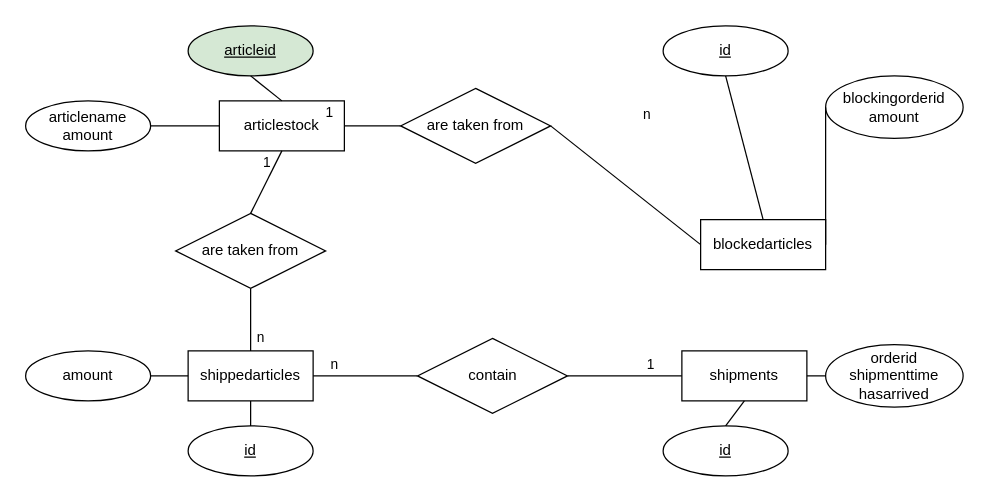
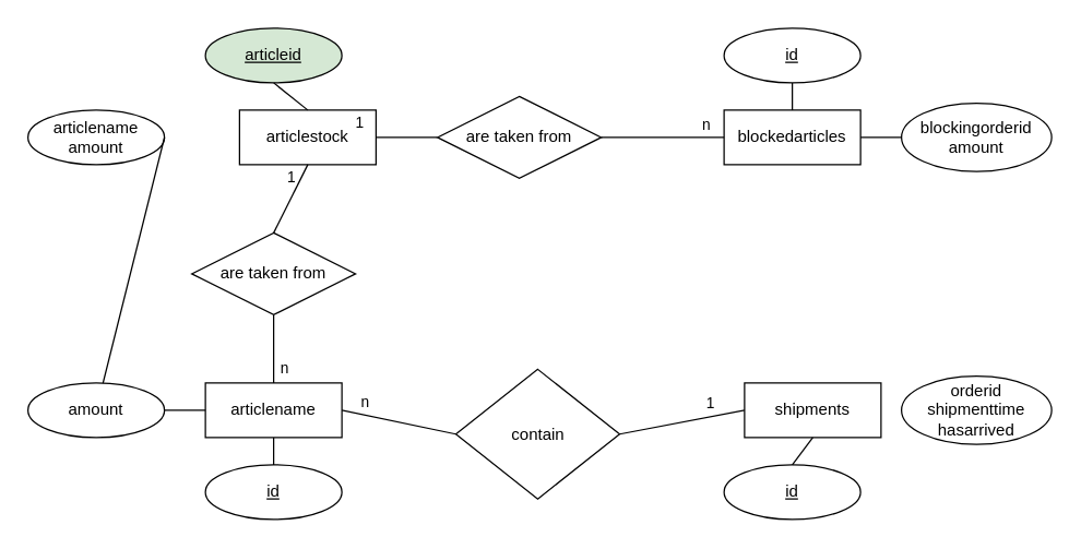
  <mxCell id="0" />
  <mxCell id="1" parent="0" />
  <mxCell id="2" value="articlestock" style="whiteSpace=wrap;html=1;align=center;" vertex="1" parent="1"><mxGeometry x="175" y="80" width="100" height="40" as="geometry" /></mxCell>
  <mxCell id="3" value="articleid" style="ellipse;whiteSpace=wrap;html=1;align=center;fontStyle=4;fillColor=#d5e8d4;" vertex="1" parent="1"><mxGeometry x="150" y="20" width="100" height="40" as="geometry" /></mxCell>
  <mxCell id="4" value="articlename&lt;br&gt;amount" style="ellipse;whiteSpace=wrap;html=1;align=center;" vertex="1" parent="1"><mxGeometry x="20" y="80" width="100" height="40" as="geometry" /></mxCell>
- <mxCell id="5" value="blockedarticles" style="whiteSpace=wrap;html=1;align=center;" vertex="1" parent="1"><mxGeometry x="560" y="175" width="100" height="40" as="geometry" /></mxCell>
- <mxCell id="6" value="shippedarticles" style="whiteSpace=wrap;html=1;align=center;" vertex="1" parent="1"><mxGeometry x="150" y="280" width="100" height="40" as="geometry" /></mxCell>
+ <mxCell id="5" value="blockedarticles" style="whiteSpace=wrap;html=1;align=center;" vertex="1" parent="1"><mxGeometry x="530" y="80" width="100" height="40" as="geometry" /></mxCell>
+ <mxCell id="6" value="articlename" style="whiteSpace=wrap;html=1;align=center;" vertex="1" parent="1"><mxGeometry x="150" y="280" width="100" height="40" as="geometry" /></mxCell>
  <mxCell id="7" value="shipments" style="whiteSpace=wrap;html=1;align=center;" vertex="1" parent="1"><mxGeometry x="545" y="280" width="100" height="40" as="geometry" /></mxCell>
  <mxCell id="8" value="are taken from" style="shape=rhombus;perimeter=rhombusPerimeter;whiteSpace=wrap;html=1;align=center;" vertex="1" parent="1"><mxGeometry x="320" y="70" width="120" height="60" as="geometry" /></mxCell>
  <mxCell id="9" value="are taken from" style="shape=rhombus;perimeter=rhombusPerimeter;whiteSpace=wrap;html=1;align=center;" vertex="1" parent="1"><mxGeometry x="140" y="170" width="120" height="60" as="geometry" /></mxCell>
- <mxCell id="10" value="contain" style="shape=rhombus;perimeter=rhombusPerimeter;whiteSpace=wrap;html=1;align=center;" vertex="1" parent="1"><mxGeometry x="333.5" y="270" width="120" height="60" as="geometry" /></mxCell>
+ <mxCell id="10" value="contain" style="shape=rhombus;perimeter=rhombusPerimeter;whiteSpace=wrap;html=1;align=center;" vertex="1" parent="1"><mxGeometry x="333.5" y="270" width="120" height="95" as="geometry" /></mxCell>
  <mxCell id="11" value="" style="endArrow=none;html=1;rounded=0;exitX=1;exitY=0.5;exitDx=0;exitDy=0;entryX=0;entryY=0.5;entryDx=0;entryDy=0;" edge="1" parent="1" source="10" target="7"><mxGeometry relative="1" as="geometry"><mxPoint x="480" y="250" as="sourcePoint" /><mxPoint x="640" y="250" as="targetPoint" /></mxGeometry></mxCell>
  <mxCell id="12" value="1" style="edgeLabel;html=1;align=center;verticalAlign=middle;resizable=0;points=[];" vertex="1" connectable="0" parent="11"><mxGeometry x="0.451" y="3" relative="1" as="geometry"><mxPoint y="-7" as="offset" /></mxGeometry></mxCell>
  <mxCell id="13" value="" style="endArrow=none;html=1;rounded=0;exitX=0;exitY=0.5;exitDx=0;exitDy=0;entryX=1;entryY=0.5;entryDx=0;entryDy=0;" edge="1" parent="1" source="10" target="6"><mxGeometry relative="1" as="geometry"><mxPoint x="464" y="310" as="sourcePoint" /><mxPoint x="540" y="310" as="targetPoint" /></mxGeometry></mxCell>
  <mxCell id="14" value="n" style="edgeLabel;html=1;align=center;verticalAlign=middle;resizable=0;points=[];" vertex="1" connectable="0" parent="13"><mxGeometry x="0.593" y="1" relative="1" as="geometry"><mxPoint y="-11" as="offset" /></mxGeometry></mxCell>
  <mxCell id="15" value="" style="endArrow=none;html=1;rounded=0;exitX=0.5;exitY=0;exitDx=0;exitDy=0;entryX=0.5;entryY=1;entryDx=0;entryDy=0;" edge="1" parent="1" source="6" target="9"><mxGeometry relative="1" as="geometry"><mxPoint x="344" y="310" as="sourcePoint" /><mxPoint x="260" y="310" as="targetPoint" /></mxGeometry></mxCell>
  <mxCell id="16" value="" style="endArrow=none;html=1;rounded=0;exitX=0.5;exitY=1;exitDx=0;exitDy=0;entryX=0.5;entryY=0;entryDx=0;entryDy=0;" edge="1" parent="1" source="2" target="9"><mxGeometry relative="1" as="geometry"><mxPoint x="354" y="320" as="sourcePoint" /><mxPoint x="270" y="320" as="targetPoint" /></mxGeometry></mxCell>
  <mxCell id="17" value="" style="endArrow=none;html=1;rounded=0;exitX=0;exitY=0.5;exitDx=0;exitDy=0;entryX=1;entryY=0.5;entryDx=0;entryDy=0;" edge="1" parent="1" source="8" target="2"><mxGeometry relative="1" as="geometry"><mxPoint x="364" y="330" as="sourcePoint" /><mxPoint x="280" y="330" as="targetPoint" /></mxGeometry></mxCell>
  <mxCell id="18" value="" style="endArrow=none;html=1;rounded=0;exitX=0;exitY=0.5;exitDx=0;exitDy=0;entryX=1;entryY=0.5;entryDx=0;entryDy=0;" edge="1" parent="1" source="5" target="8"><mxGeometry relative="1" as="geometry"><mxPoint x="374" y="340" as="sourcePoint" /><mxPoint x="290" y="340" as="targetPoint" /></mxGeometry></mxCell>
  <mxCell id="19" value="n" style="edgeLabel;html=1;align=center;verticalAlign=middle;resizable=0;points=[];" vertex="1" connectable="0" parent="1"><mxGeometry x="519.1" y="300" as="geometry"><mxPoint x="-312" y="-32" as="offset" /></mxGeometry></mxCell>
  <mxCell id="20" value="1" style="edgeLabel;html=1;align=center;verticalAlign=middle;resizable=0;points=[];" vertex="1" connectable="0" parent="1"><mxGeometry x="530" y="310" as="geometry"><mxPoint x="-318" y="-182" as="offset" /></mxGeometry></mxCell>
  <mxCell id="21" value="1" style="edgeLabel;html=1;align=center;verticalAlign=middle;resizable=0;points=[];" vertex="1" connectable="0" parent="1"><mxGeometry x="580" y="270" as="geometry"><mxPoint x="-318" y="-182" as="offset" /></mxGeometry></mxCell>
  <mxCell id="22" value="n" style="edgeLabel;html=1;align=center;verticalAlign=middle;resizable=0;points=[];" vertex="1" connectable="0" parent="1"><mxGeometry x="277.214" y="300" as="geometry"><mxPoint x="239" y="-210" as="offset" /></mxGeometry></mxCell>
  <mxCell id="23" value="id" style="ellipse;whiteSpace=wrap;html=1;align=center;fontStyle=4;" vertex="1" parent="1"><mxGeometry x="530" y="20" width="100" height="40" as="geometry" /></mxCell>
  <mxCell id="24" value="id" style="ellipse;whiteSpace=wrap;html=1;align=center;fontStyle=4;" vertex="1" parent="1"><mxGeometry x="150" y="340" width="100" height="40" as="geometry" /></mxCell>
  <mxCell id="25" value="id" style="ellipse;whiteSpace=wrap;html=1;align=center;fontStyle=4;" vertex="1" parent="1"><mxGeometry x="530" y="340" width="100" height="40" as="geometry" /></mxCell>
- <mxCell id="26" value="blockingorderid&lt;br&gt;amount" style="ellipse;whiteSpace=wrap;html=1;align=center;" vertex="1" parent="1"><mxGeometry x="660" y="60" width="110" height="50" as="geometry" /></mxCell>
+ <mxCell id="26" value="blockingorderid&lt;br&gt;amount" style="ellipse;whiteSpace=wrap;html=1;align=center;" vertex="1" parent="1"><mxGeometry x="660" y="75" width="110" height="50" as="geometry" /></mxCell>
  <mxCell id="27" value="amount" style="ellipse;whiteSpace=wrap;html=1;align=center;" vertex="1" parent="1"><mxGeometry x="20" y="280" width="100" height="40" as="geometry" /></mxCell>
  <mxCell id="28" value="orderid&lt;br&gt;shipmenttime&lt;br&gt;hasarrived" style="ellipse;whiteSpace=wrap;html=1;align=center;" vertex="1" parent="1"><mxGeometry x="660" y="275" width="110" height="50" as="geometry" /></mxCell>
- <mxCell id="29" value="" style="endArrow=none;html=1;rounded=0;exitX=1;exitY=0.5;exitDx=0;exitDy=0;entryX=0;entryY=0.5;entryDx=0;entryDy=0;" edge="1" parent="1" source="4" target="2"><mxGeometry relative="1" as="geometry"><mxPoint x="210" y="130" as="sourcePoint" /><mxPoint x="210" y="180" as="targetPoint" /></mxGeometry></mxCell>
+ <mxCell id="29" value="" style="endArrow=none;html=1;rounded=0;exitX=1;exitY=0.5;exitDx=0;exitDy=0;" edge="1" parent="1" source="4" target="27"><mxGeometry relative="1" as="geometry"><mxPoint x="210" y="130" as="sourcePoint" /><mxPoint x="210" y="180" as="targetPoint" /></mxGeometry></mxCell>
  <mxCell id="30" value="" style="endArrow=none;html=1;rounded=0;exitX=0.5;exitY=0;exitDx=0;exitDy=0;entryX=0.5;entryY=1;entryDx=0;entryDy=0;" edge="1" parent="1" source="2" target="3"><mxGeometry relative="1" as="geometry"><mxPoint x="220" y="140" as="sourcePoint" /><mxPoint x="220" y="190" as="targetPoint" /></mxGeometry></mxCell>
  <mxCell id="31" value="" style="endArrow=none;html=1;rounded=0;exitX=0;exitY=0.5;exitDx=0;exitDy=0;entryX=1;entryY=0.5;entryDx=0;entryDy=0;" edge="1" parent="1" source="6" target="27"><mxGeometry relative="1" as="geometry"><mxPoint x="230" y="150" as="sourcePoint" /><mxPoint x="230" y="200" as="targetPoint" /></mxGeometry></mxCell>
  <mxCell id="32" value="" style="endArrow=none;html=1;rounded=0;exitX=0.5;exitY=0;exitDx=0;exitDy=0;entryX=0.5;entryY=1;entryDx=0;entryDy=0;" edge="1" parent="1" source="24" target="6"><mxGeometry relative="1" as="geometry"><mxPoint x="240" y="160" as="sourcePoint" /><mxPoint x="240" y="210" as="targetPoint" /></mxGeometry></mxCell>
  <mxCell id="33" value="" style="endArrow=none;html=1;rounded=0;exitX=0.5;exitY=0;exitDx=0;exitDy=0;entryX=0.5;entryY=1;entryDx=0;entryDy=0;" edge="1" parent="1" source="25" target="7"><mxGeometry relative="1" as="geometry"><mxPoint x="250" y="170" as="sourcePoint" /><mxPoint x="250" y="220" as="targetPoint" /></mxGeometry></mxCell>
- <mxCell id="34" value="" style="endArrow=none;html=1;rounded=0;exitX=1;exitY=0.5;exitDx=0;exitDy=0;entryX=0;entryY=0.5;entryDx=0;entryDy=0;" edge="1" parent="1" source="7" target="28"><mxGeometry relative="1" as="geometry"><mxPoint x="260" y="180" as="sourcePoint" /><mxPoint x="260" y="230" as="targetPoint" /></mxGeometry></mxCell>
  <mxCell id="35" value="" style="endArrow=none;html=1;rounded=0;exitX=1;exitY=0.5;exitDx=0;exitDy=0;entryX=0;entryY=0.5;entryDx=0;entryDy=0;" edge="1" parent="1" source="5" target="26"><mxGeometry relative="1" as="geometry"><mxPoint x="270" y="190" as="sourcePoint" /><mxPoint x="270" y="240" as="targetPoint" /></mxGeometry></mxCell>
  <mxCell id="36" value="" style="endArrow=none;html=1;rounded=0;exitX=0.5;exitY=1;exitDx=0;exitDy=0;entryX=0.5;entryY=0;entryDx=0;entryDy=0;" edge="1" parent="1" source="23" target="5"><mxGeometry relative="1" as="geometry"><mxPoint x="280" y="200" as="sourcePoint" /><mxPoint x="280" y="250" as="targetPoint" /></mxGeometry></mxCell>
